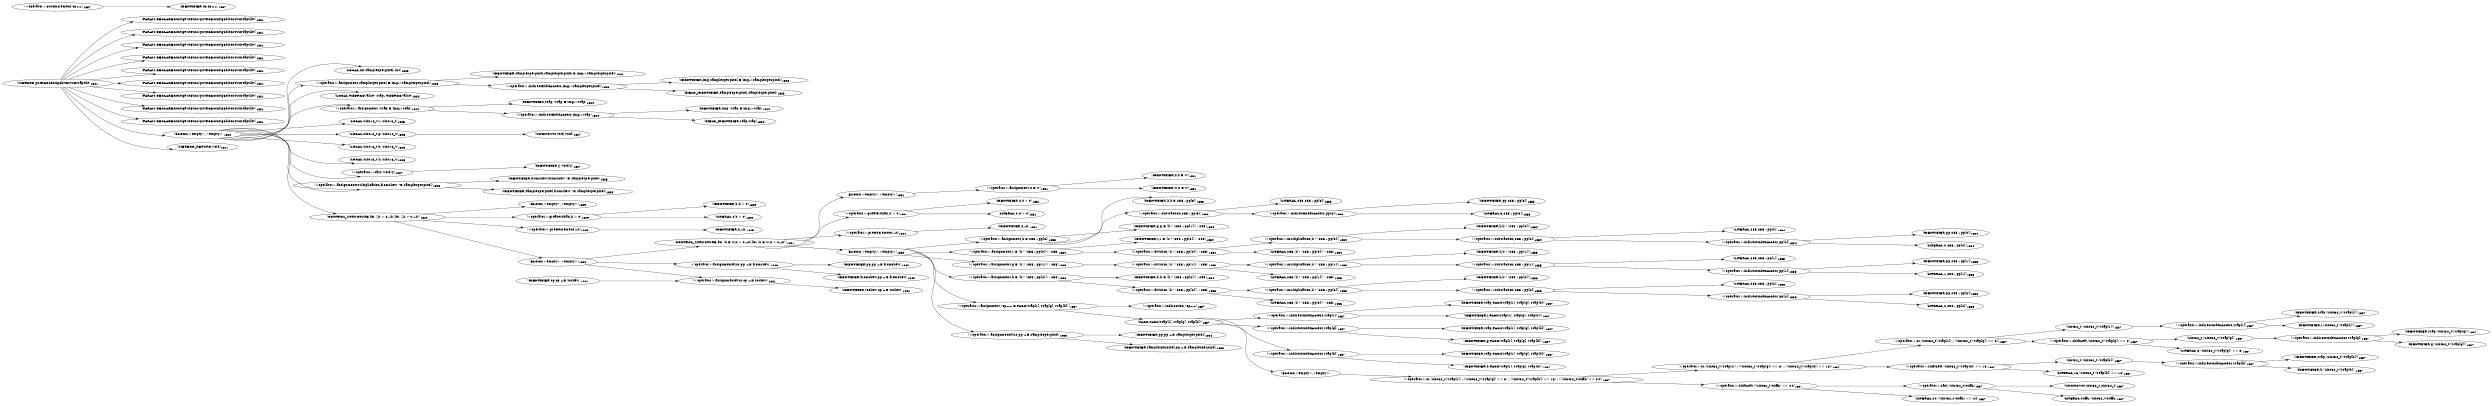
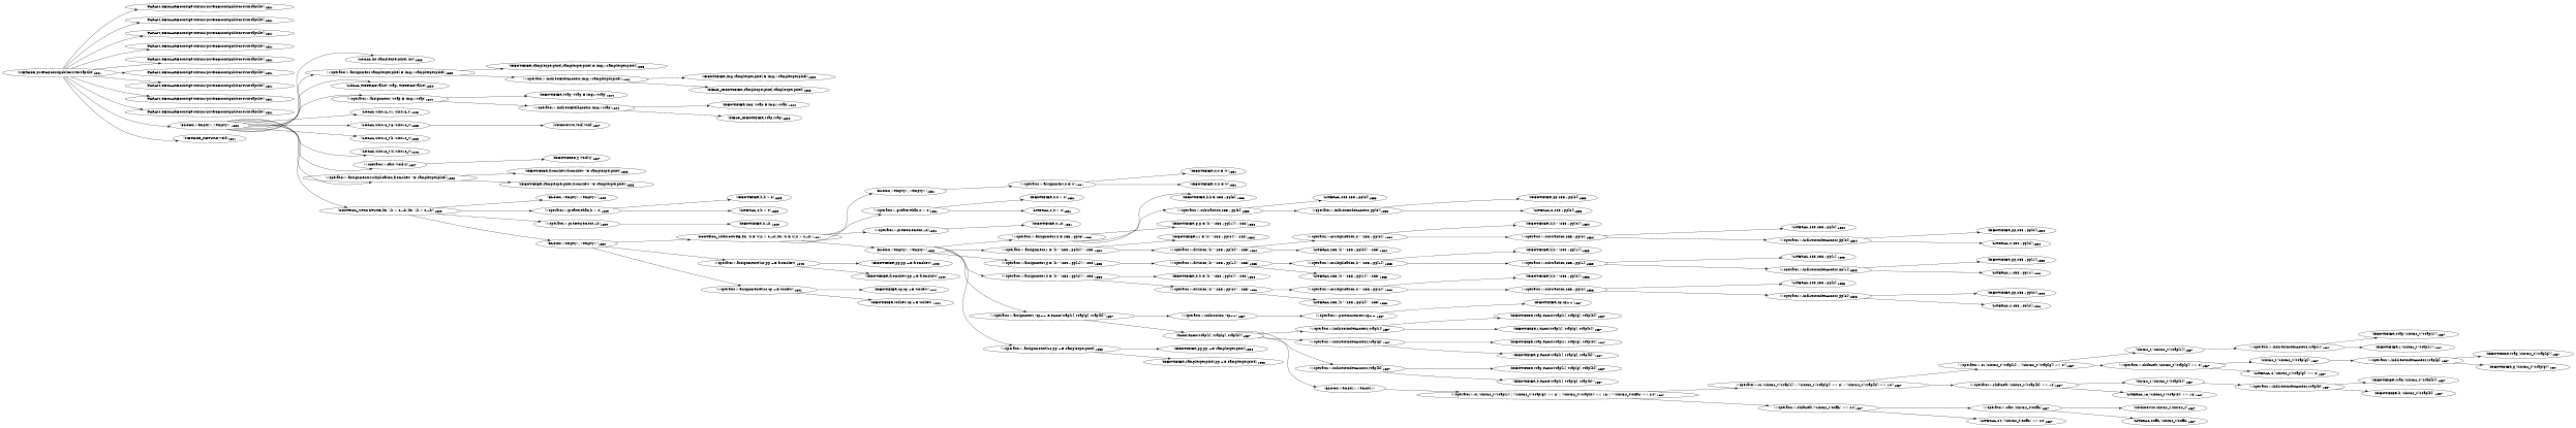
  digraph {
    rankdir=LR
    n1 [label=<(METHOD,putRGBcontig8bitCMYKMaptile)<SUB>1821</SUB>>]
    n2 [label=<(PARAM,DECLAREContigPutFunc(putRGBcontig8bitCMYKMaptile))<SUB>1821</SUB>>]
    n3 [label=<(PARAM,DECLAREContigPutFunc(putRGBcontig8bitCMYKMaptile))<SUB>1821</SUB>>]
    n4 [label=<(PARAM,DECLAREContigPutFunc(putRGBcontig8bitCMYKMaptile))<SUB>1821</SUB>>]
    n5 [label=<(PARAM,DECLAREContigPutFunc(putRGBcontig8bitCMYKMaptile))<SUB>1821</SUB>>]
    n6 [label=<(PARAM,DECLAREContigPutFunc(putRGBcontig8bitCMYKMaptile))<SUB>1821</SUB>>]
    n7 [label=<(PARAM,DECLAREContigPutFunc(putRGBcontig8bitCMYKMaptile))<SUB>1821</SUB>>]
    n8 [label=<(PARAM,DECLAREContigPutFunc(putRGBcontig8bitCMYKMaptile))<SUB>1821</SUB>>]
    n9 [label=<(PARAM,DECLAREContigPutFunc(putRGBcontig8bitCMYKMaptile))<SUB>1821</SUB>>]
    n10 [label=<(PARAM,DECLAREContigPutFunc(putRGBcontig8bitCMYKMaptile))<SUB>1821</SUB>>]
    n11 [label=<(BLOCK,&lt;empty&gt;,&lt;empty&gt;)<SUB>1822</SUB>>]
    n12 [label=<(METHOD_RETURN,void)<SUB>1821</SUB>>]
    n13 [label=<(LOCAL,int samplesperpixel: int)<SUB>1823</SUB>>]
    n14 [label=<(&lt;operator&gt;.assignment,samplesperpixel = img-&gt;samplesperpixel)<SUB>1823</SUB>>]
    n15 [label=<(LOCAL,TIFFRGBValue* Map: TIFFRGBValue)<SUB>1824</SUB>>]
    n16 [label=<(&lt;operator&gt;.assignment,*Map = img-&gt;Map)<SUB>1824</SUB>>]
    n17 [label=<(LOCAL,uint16_t r: uint16_t)<SUB>1825</SUB>>]
    n18 [label=<(LOCAL,uint16_t g: uint16_t)<SUB>1825</SUB>>]
    n19 [label=<(LOCAL,uint16_t b: uint16_t)<SUB>1825</SUB>>]
    n20 [label=<(LOCAL,uint16_t k: uint16_t)<SUB>1825</SUB>>]
    n21 [label=<(&lt;operator&gt;.cast,(void)y)<SUB>1827</SUB>>]
    n22 [label=<(&lt;operator&gt;.assignmentMultiplication,fromskew *= samplesperpixel)<SUB>1828</SUB>>]
    n23 [label=<(CONTROL_STRUCTURE,for (;h &gt; 0;--h),for (;h &gt; 0;--h))<SUB>1829</SUB>>]
    n24 [label=<(IDENTIFIER,samplesperpixel,samplesperpixel = img-&gt;samplesperpixel)<SUB>1823</SUB>>]
    n25 [label=<(&lt;operator&gt;.indirectFieldAccess,img-&gt;samplesperpixel)<SUB>1823</SUB>>]
    n26 [label=<(IDENTIFIER,Map,*Map = img-&gt;Map)<SUB>1824</SUB>>]
    n27 [label=<(&lt;operator&gt;.indirectFieldAccess,img-&gt;Map)<SUB>1824</SUB>>]
    n28 [label=<(UNKNOWN,void,void)<SUB>1827</SUB>>]
    n29 [label=<(IDENTIFIER,y,(void)y)<SUB>1827</SUB>>]
    n30 [label=<(IDENTIFIER,fromskew,fromskew *= samplesperpixel)<SUB>1828</SUB>>]
    n31 [label=<(IDENTIFIER,samplesperpixel,fromskew *= samplesperpixel)<SUB>1828</SUB>>]
    n32 [label=<(BLOCK,&lt;empty&gt;,&lt;empty&gt;)<SUB>1829</SUB>>]
    n33 [label=<(&lt;operator&gt;.greaterThan,h &gt; 0)<SUB>1829</SUB>>]
    n34 [label=<(&lt;operator&gt;.preDecrement,--h)<SUB>1829</SUB>>]
    n35 [label=<(BLOCK,&lt;empty&gt;,&lt;empty&gt;)<SUB>1830</SUB>>]
    n36 [label=<(IDENTIFIER,img,samplesperpixel = img-&gt;samplesperpixel)<SUB>1823</SUB>>]
    n37 [label=<(FIELD_IDENTIFIER,samplesperpixel,samplesperpixel)<SUB>1823</SUB>>]
    n38 [label=<(IDENTIFIER,img,*Map = img-&gt;Map)<SUB>1824</SUB>>]
    n39 [label=<(FIELD_IDENTIFIER,Map,Map)<SUB>1824</SUB>>]
    n40 [label=<(IDENTIFIER,h,h &gt; 0)<SUB>1829</SUB>>]
    n41 [label=<(LITERAL,0,h &gt; 0)<SUB>1829</SUB>>]
    n42 [label=<(IDENTIFIER,h,--h)<SUB>1829</SUB>>]
    n43 [label=<(CONTROL_STRUCTURE,for (x = w;x &gt; 0;--x),for (x = w;x &gt; 0;--x))<SUB>1831</SUB>>]
    n44 [label=<(&lt;operator&gt;.assignmentPlus,pp += fromskew)<SUB>1840</SUB>>]
    n45 [label=<(&lt;operator&gt;.assignmentPlus,cp += toskew)<SUB>1841</SUB>>]
    n46 [label=<(BLOCK,&lt;empty&gt;,&lt;empty&gt;)<SUB>1831</SUB>>]
    n47 [label=<(&lt;operator&gt;.greaterThan,x &gt; 0)<SUB>1831</SUB>>]
    n48 [label=<(&lt;operator&gt;.preDecrement,--x)<SUB>1831</SUB>>]
    n49 [label=<(BLOCK,&lt;empty&gt;,&lt;empty&gt;)<SUB>1832</SUB>>]
    n50 [label=<(IDENTIFIER,pp,pp += fromskew)<SUB>1840</SUB>>]
    n51 [label=<(IDENTIFIER,fromskew,pp += fromskew)<SUB>1840</SUB>>]
    n52 [label=<(IDENTIFIER,cp,cp += toskew)<SUB>1841</SUB>>]
    n53 [label=<(IDENTIFIER,toskew,cp += toskew)<SUB>1841</SUB>>]
    n54 [label=<(&lt;operator&gt;.assignment,x = w)<SUB>1831</SUB>>]
    n55 [label=<(IDENTIFIER,x,x &gt; 0)<SUB>1831</SUB>>]
    n56 [label=<(LITERAL,0,x &gt; 0)<SUB>1831</SUB>>]
    n57 [label=<(IDENTIFIER,x,--x)<SUB>1831</SUB>>]
    n58 [label=<(&lt;operator&gt;.assignment,k = 255 - pp[3])<SUB>1833</SUB>>]
    n59 [label=<(&lt;operator&gt;.assignment,r = (k * (255 - pp[0])) / 255)<SUB>1834</SUB>>]
    n60 [label=<(&lt;operator&gt;.assignment,g = (k * (255 - pp[1])) / 255)<SUB>1835</SUB>>]
    n61 [label=<(&lt;operator&gt;.assignment,b = (k * (255 - pp[2])) / 255)<SUB>1836</SUB>>]
    n62 [label=<(&lt;operator&gt;.assignment,*cp++ = PACK(Map[r], Map[g], Map[b]))<SUB>1837</SUB>>]
    n63 [label=<(&lt;operator&gt;.assignmentPlus,pp += samplesperpixel)<SUB>1838</SUB>>]
    n64 [label=<(IDENTIFIER,x,x = w)<SUB>1831</SUB>>]
    n65 [label=<(IDENTIFIER,w,x = w)<SUB>1831</SUB>>]
    n66 [label=<(IDENTIFIER,k,k = 255 - pp[3])<SUB>1833</SUB>>]
    n67 [label=<(&lt;operator&gt;.subtraction,255 - pp[3])<SUB>1833</SUB>>]
    n68 [label=<(IDENTIFIER,g,g = (k * (255 - pp[1])) / 255)<SUB>1835</SUB>>]
    n69 [label=<(IDENTIFIER,r,r = (k * (255 - pp[0])) / 255)<SUB>1834</SUB>>]
    n70 [label=<(&lt;operator&gt;.division,(k * (255 - pp[0])) / 255)<SUB>1834</SUB>>]
    n71 [label=<(&lt;operator&gt;.division,(k * (255 - pp[1])) / 255)<SUB>1835</SUB>>]
    n72 [label=<(IDENTIFIER,b,b = (k * (255 - pp[2])) / 255)<SUB>1836</SUB>>]
    n73 [label=<(&lt;operator&gt;.division,(k * (255 - pp[2])) / 255)<SUB>1836</SUB>>]
    n74 [label=<(&lt;operator&gt;.indirection,*cp++)<SUB>1837</SUB>>]
    n75 [label=<(PACK,PACK(Map[r], Map[g], Map[b]))<SUB>1837</SUB>>]
    n76 [label=<(IDENTIFIER,pp,pp += samplesperpixel)<SUB>1838</SUB>>]
    n77 [label=<(IDENTIFIER,samplesperpixel,pp += samplesperpixel)<SUB>1838</SUB>>]
    n78 [label=<(LITERAL,255,255 - pp[3])<SUB>1833</SUB>>]
    n79 [label=<(&lt;operator&gt;.indirectIndexAccess,pp[3])<SUB>1833</SUB>>]
    n80 [label=<(IDENTIFIER,pp,255 - pp[3])<SUB>1833</SUB>>]
    n81 [label=<(LITERAL,3,255 - pp[3])<SUB>1833</SUB>>]
    n82 [label=<(&lt;operator&gt;.multiplication,k * (255 - pp[0]))<SUB>1834</SUB>>]
    n83 [label=<(LITERAL,255,(k * (255 - pp[0])) / 255)<SUB>1834</SUB>>]
    n84 [label=<(IDENTIFIER,k,k * (255 - pp[0]))<SUB>1834</SUB>>]
    n85 [label=<(&lt;operator&gt;.subtraction,255 - pp[0])<SUB>1834</SUB>>]
    n86 [label=<(LITERAL,255,255 - pp[0])<SUB>1834</SUB>>]
    n87 [label=<(&lt;operator&gt;.indirectIndexAccess,pp[0])<SUB>1834</SUB>>]
    n88 [label=<(IDENTIFIER,pp,255 - pp[0])<SUB>1834</SUB>>]
    n89 [label=<(LITERAL,0,255 - pp[0])<SUB>1834</SUB>>]
    n90 [label=<(&lt;operator&gt;.multiplication,k * (255 - pp[1]))<SUB>1835</SUB>>]
    n91 [label=<(LITERAL,255,(k * (255 - pp[1])) / 255)<SUB>1835</SUB>>]
    n92 [label=<(IDENTIFIER,k,k * (255 - pp[1]))<SUB>1835</SUB>>]
    n93 [label=<(&lt;operator&gt;.subtraction,255 - pp[1])<SUB>1835</SUB>>]
    n94 [label=<(LITERAL,255,255 - pp[1])<SUB>1835</SUB>>]
    n95 [label=<(&lt;operator&gt;.indirectIndexAccess,pp[1])<SUB>1835</SUB>>]
    n96 [label=<(IDENTIFIER,pp,255 - pp[1])<SUB>1835</SUB>>]
    n97 [label=<(LITERAL,1,255 - pp[1])<SUB>1835</SUB>>]
    n98 [label=<(&lt;operator&gt;.multiplication,k * (255 - pp[2]))<SUB>1836</SUB>>]
    n99 [label=<(LITERAL,255,(k * (255 - pp[2])) / 255)<SUB>1836</SUB>>]
    n100 [label=<(IDENTIFIER,k,k * (255 - pp[2]))<SUB>1836</SUB>>]
    n101 [label=<(&lt;operator&gt;.subtraction,255 - pp[2])<SUB>1836</SUB>>]
    n102 [label=<(LITERAL,255,255 - pp[2])<SUB>1836</SUB>>]
    n103 [label=<(&lt;operator&gt;.indirectIndexAccess,pp[2])<SUB>1836</SUB>>]
    n104 [label=<(IDENTIFIER,pp,255 - pp[2])<SUB>1836</SUB>>]
    n105 [label=<(LITERAL,2,255 - pp[2])<SUB>1836</SUB>>]
    n106 [label=<(&lt;operator&gt;.postIncrement,cp++)<SUB>1837</SUB>>]
    n107 [label=<(&lt;operator&gt;.indirectIndexAccess,Map[r])<SUB>1837</SUB>>]
    n108 [label=<(&lt;operator&gt;.indirectIndexAccess,Map[g])<SUB>1837</SUB>>]
    n109 [label=<(&lt;operator&gt;.indirectIndexAccess,Map[b])<SUB>1837</SUB>>]
    n110 [label=<(BLOCK,&lt;empty&gt;,&lt;empty&gt;)>]
    n111 [label=<(IDENTIFIER,cp,cp++)<SUB>1837</SUB>>]
    n112 [label=<(IDENTIFIER,Map,PACK(Map[r], Map[g], Map[b]))<SUB>1837</SUB>>]
    n113 [label=<(IDENTIFIER,r,PACK(Map[r], Map[g], Map[b]))<SUB>1837</SUB>>]
    n114 [label=<(IDENTIFIER,Map,PACK(Map[r], Map[g], Map[b]))<SUB>1837</SUB>>]
    n115 [label=<(IDENTIFIER,g,PACK(Map[r], Map[g], Map[b]))<SUB>1837</SUB>>]
    n116 [label=<(IDENTIFIER,Map,PACK(Map[r], Map[g], Map[b]))<SUB>1837</SUB>>]
    n117 [label=<(IDENTIFIER,b,PACK(Map[r], Map[g], Map[b]))<SUB>1837</SUB>>]
    n118 [label=<(&lt;operator&gt;.or,(uint32_t)(Map[r]) | ((uint32_t)(Map[g]) &lt;&lt; 8) | ((uint32_t)(Map[b]) &lt;&lt; 16) | (((uint32_t)0xffL) &lt;&lt; 24))<SUB>1837</SUB>>]
    n119 [label=<(&lt;operator&gt;.or,(uint32_t)(Map[r]) | ((uint32_t)(Map[g]) &lt;&lt; 8) | ((uint32_t)(Map[b]) &lt;&lt; 16))<SUB>1837</SUB>>]
    n120 [label=<(&lt;operator&gt;.shiftLeft,((uint32_t)0xffL) &lt;&lt; 24)<SUB>1837</SUB>>]
    n121 [label=<(&lt;operator&gt;.or,(uint32_t)(Map[r]) | ((uint32_t)(Map[g]) &lt;&lt; 8))<SUB>1837</SUB>>]
    n122 [label=<(&lt;operator&gt;.shiftLeft,(uint32_t)(Map[b]) &lt;&lt; 16)<SUB>1837</SUB>>]
    n123 [label=<(&lt;operator&gt;.cast,(uint32_t)0xffL)<SUB>1837</SUB>>]
    n124 [label=<(LITERAL,24,((uint32_t)0xffL) &lt;&lt; 24)<SUB>1837</SUB>>]
    n125 [label=<(uint32_t,(uint32_t)(Map[r]))<SUB>1837</SUB>>]
    n126 [label=<(&lt;operator&gt;.shiftLeft,(uint32_t)(Map[g]) &lt;&lt; 8)<SUB>1837</SUB>>]
    n127 [label=<(uint32_t,(uint32_t)(Map[b]))<SUB>1837</SUB>>]
    n128 [label=<(LITERAL,16,(uint32_t)(Map[b]) &lt;&lt; 16)<SUB>1837</SUB>>]
    n129 [label=<(&lt;operator&gt;.indirectIndexAccess,Map[r])<SUB>1837</SUB>>]
    n130 [label=<(uint32_t,(uint32_t)(Map[g]))<SUB>1837</SUB>>]
    n131 [label=<(LITERAL,8,(uint32_t)(Map[g]) &lt;&lt; 8)<SUB>1837</SUB>>]
    n132 [label=<(IDENTIFIER,Map,(uint32_t)(Map[r]))<SUB>1837</SUB>>]
    n133 [label=<(IDENTIFIER,r,(uint32_t)(Map[r]))<SUB>1837</SUB>>]
    n134 [label=<(&lt;operator&gt;.indirectIndexAccess,Map[g])<SUB>1837</SUB>>]
    n135 [label=<(IDENTIFIER,Map,(uint32_t)(Map[g]))<SUB>1837</SUB>>]
    n136 [label=<(IDENTIFIER,g,(uint32_t)(Map[g]))<SUB>1837</SUB>>]
    n137 [label=<(&lt;operator&gt;.indirectIndexAccess,Map[b])<SUB>1837</SUB>>]
    n138 [label=<(IDENTIFIER,Map,(uint32_t)(Map[b]))<SUB>1837</SUB>>]
    n139 [label=<(IDENTIFIER,b,(uint32_t)(Map[b]))<SUB>1837</SUB>>]
    n140 [label=<(UNKNOWN,uint32_t,uint32_t)<SUB>1837</SUB>>]
    n141 [label=<(LITERAL,0xffL,(uint32_t)0xffL)<SUB>1837</SUB>>]
    n1 -> n2
    n1 -> n3
    n1 -> n4
    n1 -> n5
    n1 -> n6
    n1 -> n7
    n1 -> n8
    n1 -> n9
    n1 -> n10
    n1 -> n11
    n1 -> n12
    n11 -> n13
    n11 -> n14
    n11 -> n15
    n11 -> n16
    n11 -> n17
    n11 -> n18
    n11 -> n19
    n11 -> n20
    n11 -> n21
    n11 -> n22
    n11 -> n23
    n14 -> n24
    n14 -> n25
    n16 -> n26
    n16 -> n27
    n18 -> n28
    n21 -> n29
    n22 -> n30
    n22 -> n31
    n23 -> n32
    n23 -> n33
    n23 -> n34
    n23 -> n35
    n25 -> n36
    n25 -> n37
    n27 -> n38
    n27 -> n39
    n33 -> n40
    n33 -> n41
    n34 -> n42
    n35 -> n43
    n35 -> n44
    n35 -> n45
    n43 -> n46
    n43 -> n47
    n43 -> n48
    n43 -> n49
    n44 -> n50
    n44 -> n51
-   n52 -> n45
+   n45 -> n52
    n45 -> n53
    n46 -> n54
    n47 -> n55
    n47 -> n56
    n48 -> n57
    n49 -> n58
    n49 -> n59
    n49 -> n60
    n49 -> n61
    n49 -> n62
    n49 -> n63
    n54 -> n64
    n54 -> n65
    n58 -> n66
    n58 -> n67
    n58 -> n68
    n59 -> n69
    n59 -> n70
    n60 -> n71
    n61 -> n72
    n61 -> n73
    n62 -> n74
    n62 -> n75
    n63 -> n76
    n63 -> n77
    n67 -> n78
    n67 -> n79
    n70 -> n82
    n70 -> n83
    n71 -> n90
    n71 -> n91
    n73 -> n98
    n73 -> n99
+   n74 -> n106
    n75 -> n107
    n75 -> n108
    n75 -> n109
    n75 -> n110
    n79 -> n80
    n79 -> n81
    n82 -> n84
    n82 -> n85
    n85 -> n86
    n85 -> n87
    n87 -> n88
    n87 -> n89
    n90 -> n92
    n90 -> n93
    n93 -> n94
    n93 -> n95
    n95 -> n96
    n95 -> n97
    n98 -> n100
    n98 -> n101
    n101 -> n102
    n101 -> n103
    n103 -> n104
    n103 -> n105
    n106 -> n111
    n107 -> n112
    n107 -> n113
    n108 -> n114
    n108 -> n115
    n109 -> n116
    n109 -> n117
    n110 -> n118
    n118 -> n119
    n118 -> n120
    n119 -> n121
    n119 -> n122
    n120 -> n123
    n120 -> n124
    n121 -> n125
    n121 -> n126
    n122 -> n127
    n122 -> n128
    n123 -> n140
    n123 -> n141
    n125 -> n129
    n126 -> n130
    n126 -> n131
    n127 -> n137
    n129 -> n132
    n129 -> n133
    n130 -> n134
    n134 -> n135
    n134 -> n136
    n137 -> n138
    n137 -> n139
  }
